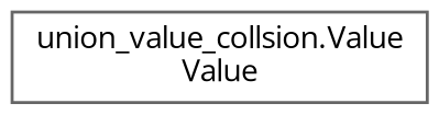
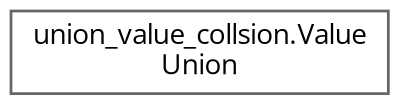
  digraph {
    rankdir=LR
    fontname="Open Sans"
-   n1 [color=grey40 fillcolor=white fontname="Open Sans" fontsize=10 height=0.2 label="union_value_collsion.Value\lValue" shape=box style=filled width=0.4]
+   n1 [color=grey40 fillcolor=white fontname="Open Sans" fontsize=10 height=0.2 label="union_value_collsion.Value\lUnion" shape=box style=filled width=0.4]
  }
